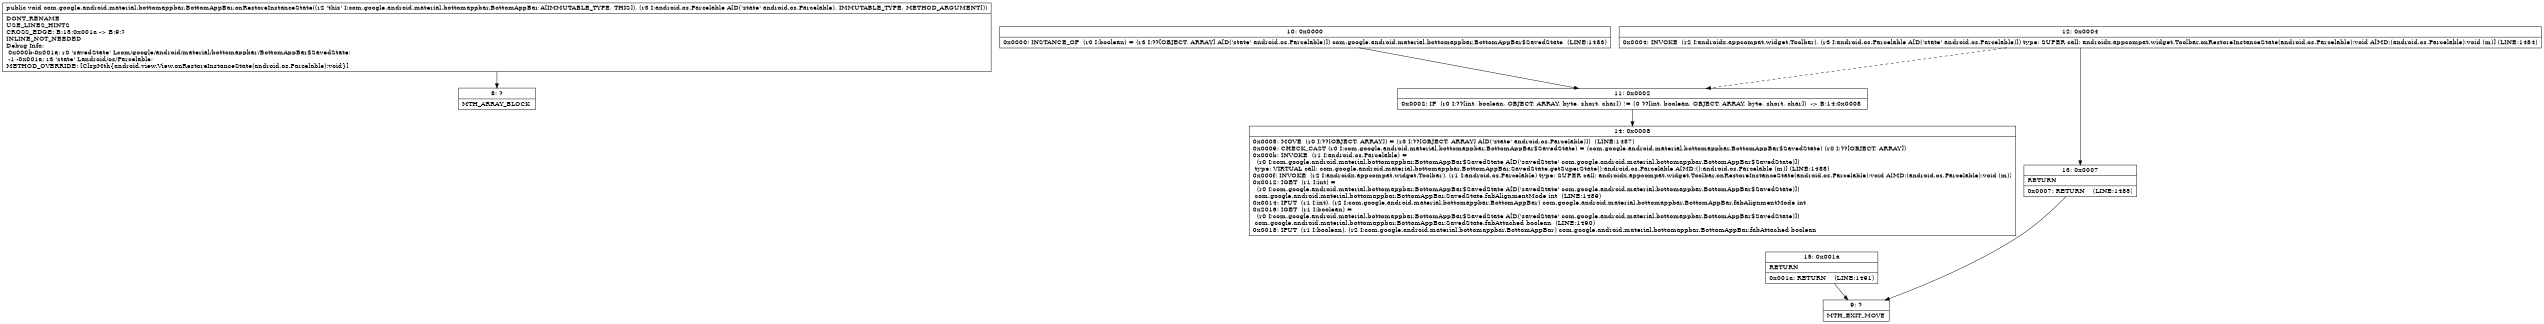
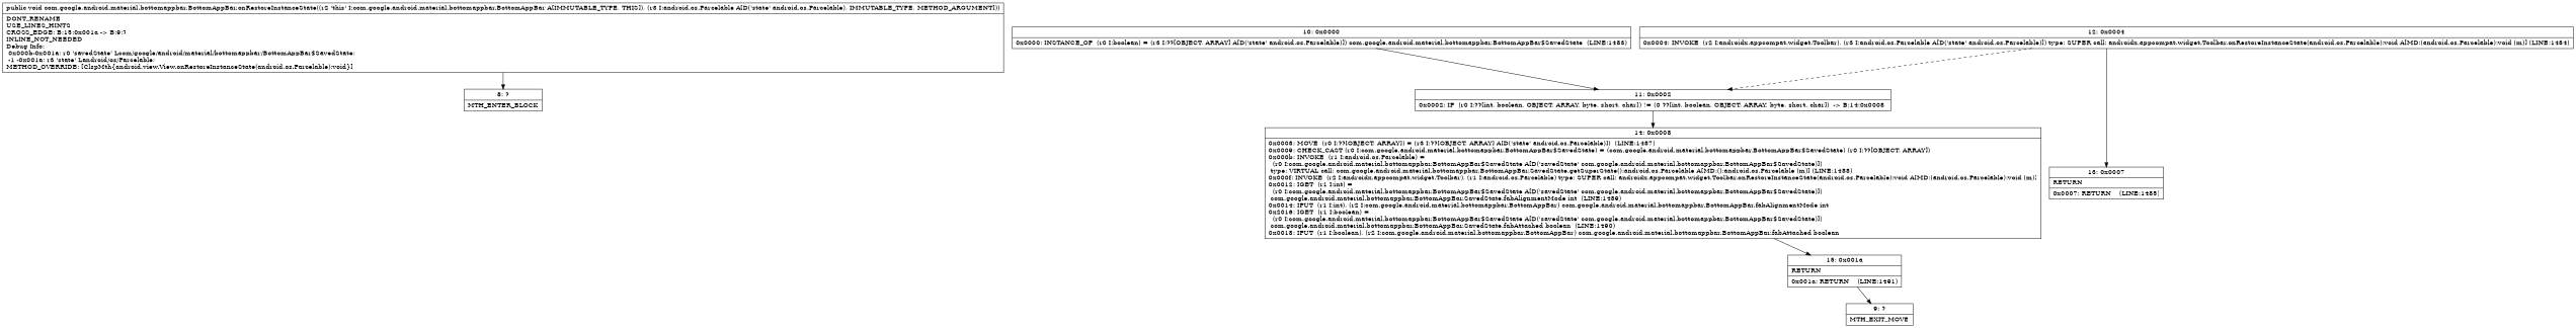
  digraph {
    node [shape=record]
-   n1 [label="{8\:\ ?|MTH_ARRAY_BLOCK\l}"]
+   n1 [label="{8\:\ ?|MTH_ENTER_BLOCK\l}"]
    n2 [label="{10\:\ 0x0000|0x0000: INSTANCE_OF  (r0 I:boolean) = (r3 I:??[OBJECT, ARRAY] A[D('state' android.os.Parcelable)]) com.google.android.material.bottomappbar.BottomAppBar$SavedState  (LINE:1483)\l}"]
    n3 [label="{11\:\ 0x0002|0x0002: IF  (r0 I:??[int, boolean, OBJECT, ARRAY, byte, short, char]) != (0 ??[int, boolean, OBJECT, ARRAY, byte, short, char])  \-\> B:14:0x0008 \l}"]
    n4 [label="{14\:\ 0x0008|0x0008: MOVE  (r0 I:??[OBJECT, ARRAY]) = (r3 I:??[OBJECT, ARRAY] A[D('state' android.os.Parcelable)])  (LINE:1487)\l0x0009: CHECK_CAST (r0 I:com.google.android.material.bottomappbar.BottomAppBar$SavedState) = (com.google.android.material.bottomappbar.BottomAppBar$SavedState) (r0 I:??[OBJECT, ARRAY]) \l0x000b: INVOKE  (r1 I:android.os.Parcelable) = \l  (r0 I:com.google.android.material.bottomappbar.BottomAppBar$SavedState A[D('savedState' com.google.android.material.bottomappbar.BottomAppBar$SavedState)])\l type: VIRTUAL call: com.google.android.material.bottomappbar.BottomAppBar.SavedState.getSuperState():android.os.Parcelable A[MD:():android.os.Parcelable (m)] (LINE:1488)\l0x000f: INVOKE  (r2 I:androidx.appcompat.widget.Toolbar), (r1 I:android.os.Parcelable) type: SUPER call: androidx.appcompat.widget.Toolbar.onRestoreInstanceState(android.os.Parcelable):void A[MD:(android.os.Parcelable):void (m)]\l0x0012: IGET  (r1 I:int) = \l  (r0 I:com.google.android.material.bottomappbar.BottomAppBar$SavedState A[D('savedState' com.google.android.material.bottomappbar.BottomAppBar$SavedState)])\l com.google.android.material.bottomappbar.BottomAppBar.SavedState.fabAlignmentMode int  (LINE:1489)\l0x0014: IPUT  (r1 I:int), (r2 I:com.google.android.material.bottomappbar.BottomAppBar) com.google.android.material.bottomappbar.BottomAppBar.fabAlignmentMode int \l0x2016: IGET  (r1 I:boolean) = \l  (r0 I:com.google.android.material.bottomappbar.BottomAppBar$SavedState A[D('savedState' com.google.android.material.bottomappbar.BottomAppBar$SavedState)])\l com.google.android.material.bottomappbar.BottomAppBar.SavedState.fabAttached boolean  (LINE:1490)\l0x0018: IPUT  (r1 I:boolean), (r2 I:com.google.android.material.bottomappbar.BottomAppBar) com.google.android.material.bottomappbar.BottomAppBar.fabAttached boolean \l}"]
    n5 [label="{12\:\ 0x0004|0x0004: INVOKE  (r2 I:androidx.appcompat.widget.Toolbar), (r3 I:android.os.Parcelable A[D('state' android.os.Parcelable)]) type: SUPER call: androidx.appcompat.widget.Toolbar.onRestoreInstanceState(android.os.Parcelable):void A[MD:(android.os.Parcelable):void (m)] (LINE:1484)\l}"]
    n6 [label="{13\:\ 0x0007|RETURN\l|0x0007: RETURN    (LINE:1485)\l}"]
    n7 [label="{15\:\ 0x001a|RETURN\l|0x001a: RETURN    (LINE:1491)\l}"]
    n8 [label="{9\:\ ?|MTH_EXIT_MOVE\l}"]
    n9 [label="{public void com.google.android.material.bottomappbar.BottomAppBar.onRestoreInstanceState((r2 'this' I:com.google.android.material.bottomappbar.BottomAppBar A[IMMUTABLE_TYPE, THIS]), (r3 I:android.os.Parcelable A[D('state' android.os.Parcelable), IMMUTABLE_TYPE, METHOD_ARGUMENT]))  | DONT_RENAME\lUSE_LINES_HINTS\lCROSS_EDGE: B:15:0x001a \-\> B:9:?\lINLINE_NOT_NEEDED\lDebug Info:\l  0x000b\-0x001a: r0 'savedState' Lcom\/google\/android\/material\/bottomappbar\/BottomAppBar$SavedState;\l  \-1 \-0x001a: r3 'state' Landroid\/os\/Parcelable;\lMETHOD_OVERRIDE: [ClspMth\{android.view.View.onRestoreInstanceState(android.os.Parcelable):void\}]\l}"]
    n2 -> n3
    n3 -> n4
+   n4 -> n7
    n5 -> n3 [style=dashed]
    n5 -> n6
-   n6 -> n8
    n7 -> n8
    n9 -> n1
  }
